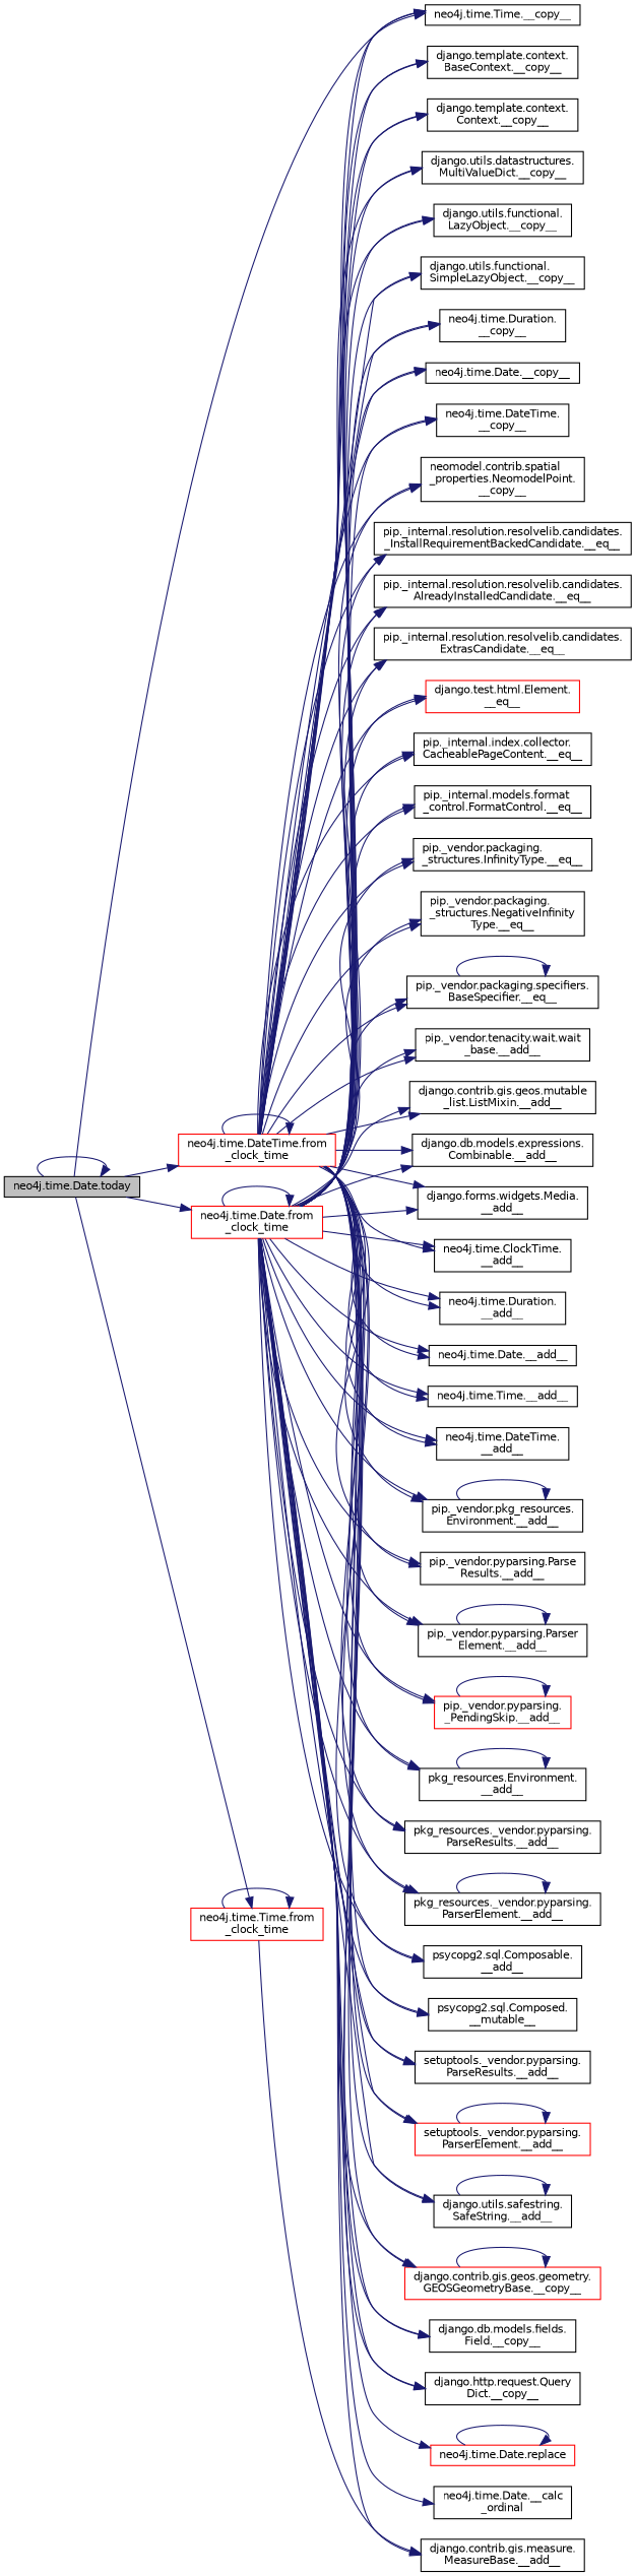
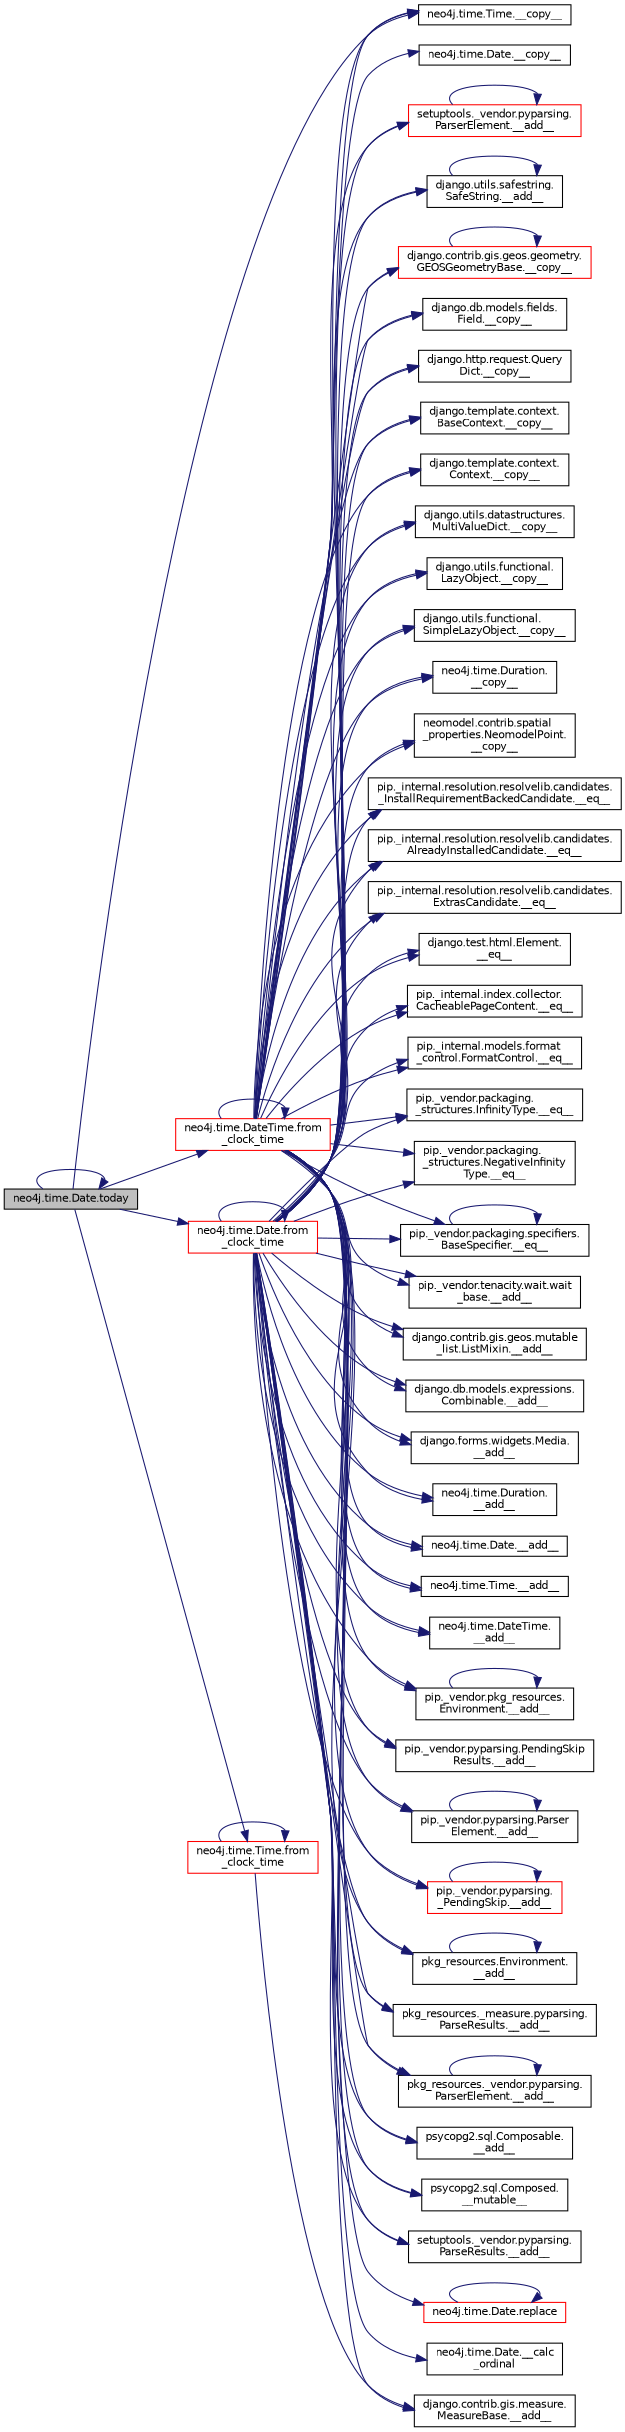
  digraph {
    fontname="DejaVu Sans"
    rankdir=LR
    node [color=black fillcolor=white fontname="DejaVu Sans" fontsize=10 shape=record style=filled]
    edge [color=midnightblue fontname="DejaVu Sans" fontsize=10 labelfontname=Helvetica labelfontsize=10 style=solid]
    n1 [fillcolor=grey75 fontcolor=black height=0.2 label="neo4j.time.Date.today" width=0.4]
    n2 [color=red height=0.2 label="neo4j.time.Date.from\l_clock_time" width=0.4]
    n3 [color=red height=0.2 label="neo4j.time.Time.from\l_clock_time" width=0.4]
    n4 [color=red height=0.2 label="neo4j.time.DateTime.from\l_clock_time" width=0.4]
    n5 [height=0.2 label="neo4j.time.Time.__copy__" width=0.4]
    n6 [color=red height=0.2 label="neo4j.time.Date.replace" width=0.4]
    n7 [height=0.2 label="pip._vendor.tenacity.wait.wait\l_base.__add__" width=0.4]
    n8 [height=0.2 label="django.contrib.gis.geos.mutable\l_list.ListMixin.__add__" width=0.4]
    n9 [height=0.2 label="django.contrib.gis.measure.\lMeasureBase.__add__" width=0.4]
    n10 [height=0.2 label="django.db.models.expressions.\lCombinable.__add__" width=0.4]
    n11 [height=0.2 label="django.forms.widgets.Media.\l__add__" width=0.4]
-   n12 [height=0.2 label="neo4j.time.ClockTime.\l__add__" width=0.4]
    n13 [height=0.2 label="neo4j.time.Duration.\l__add__" width=0.4]
    n14 [height=0.2 label="neo4j.time.Date.__add__" width=0.4]
    n15 [height=0.2 label="neo4j.time.Time.__add__" width=0.4]
    n16 [height=0.2 label="neo4j.time.DateTime.\l__add__" width=0.4]
    n17 [height=0.2 label="pip._vendor.pkg_resources.\lEnvironment.__add__" width=0.4]
-   n18 [height=0.2 label="pip._vendor.pyparsing.Parse\lResults.__add__" width=0.4]
+   n18 [height=0.2 label="pip._vendor.pyparsing.PendingSkip\lResults.__add__" width=0.4]
    n19 [height=0.2 label="pip._vendor.pyparsing.Parser\lElement.__add__" width=0.4]
    n20 [color=red height=0.2 label="pip._vendor.pyparsing.\l_PendingSkip.__add__" width=0.4]
    n21 [height=0.2 label="pkg_resources.Environment.\l__add__" width=0.4]
-   n22 [height=0.2 label="pkg_resources._vendor.pyparsing.\lParseResults.__add__" width=0.4]
+   n22 [height=0.2 label="pkg_resources._measure.pyparsing.\lParseResults.__add__" width=0.4]
    n23 [height=0.2 label="pkg_resources._vendor.pyparsing.\lParserElement.__add__" width=0.4]
    n24 [height=0.2 label="psycopg2.sql.Composable.\l__add__" width=0.4]
    n25 [height=0.2 label="psycopg2.sql.Composed.\l__mutable__" width=0.4]
    n26 [height=0.2 label="setuptools._vendor.pyparsing.\lParseResults.__add__" width=0.4]
    n27 [color=red height=0.2 label="setuptools._vendor.pyparsing.\lParserElement.__add__" width=0.4]
    n28 [height=0.2 label="django.utils.safestring.\lSafeString.__add__" width=0.4]
    n29 [height=0.2 label="neo4j.time.Date.__calc\l_ordinal" width=0.4]
    n30 [color=red height=0.2 label="django.contrib.gis.geos.geometry.\lGEOSGeometryBase.__copy__" width=0.4]
    n31 [height=0.2 label="django.db.models.fields.\lField.__copy__" width=0.4]
    n32 [height=0.2 label="django.http.request.Query\lDict.__copy__" width=0.4]
    n33 [height=0.2 label="django.template.context.\lBaseContext.__copy__" width=0.4]
    n34 [height=0.2 label="django.template.context.\lContext.__copy__" width=0.4]
    n35 [height=0.2 label="django.utils.datastructures.\lMultiValueDict.__copy__" width=0.4]
    n36 [height=0.2 label="django.utils.functional.\lLazyObject.__copy__" width=0.4]
    n37 [height=0.2 label="django.utils.functional.\lSimpleLazyObject.__copy__" width=0.4]
    n38 [height=0.2 label="neo4j.time.Duration.\l__copy__" width=0.4]
    n39 [height=0.2 label="neo4j.time.Date.__copy__" width=0.4]
-   n40 [height=0.2 label="neo4j.time.DateTime.\l__copy__" width=0.4]
    n41 [height=0.2 label="neomodel.contrib.spatial\l_properties.NeomodelPoint.\l__copy__" width=0.4]
    n42 [height=0.2 label="pip._internal.resolution.resolvelib.candidates.\l_InstallRequirementBackedCandidate.__eq__" width=0.4]
    n43 [height=0.2 label="pip._internal.resolution.resolvelib.candidates.\lAlreadyInstalledCandidate.__eq__" width=0.4]
    n44 [height=0.2 label="pip._internal.resolution.resolvelib.candidates.\lExtrasCandidate.__eq__" width=0.4]
-   n45 [color=red height=0.2 label="django.test.html.Element.\l__eq__" width=0.4]
+   n45 [height=0.2 label="django.test.html.Element.\l__eq__" width=0.4]
    n46 [height=0.2 label="pip._internal.index.collector.\lCacheablePageContent.__eq__" width=0.4]
    n47 [height=0.2 label="pip._internal.models.format\l_control.FormatControl.__eq__" width=0.4]
    n48 [height=0.2 label="pip._vendor.packaging.\l_structures.InfinityType.__eq__" width=0.4]
    n49 [height=0.2 label="pip._vendor.packaging.\l_structures.NegativeInfinity\lType.__eq__" width=0.4]
    n50 [height=0.2 label="pip._vendor.packaging.specifiers.\lBaseSpecifier.__eq__" width=0.4]
    n1 -> n1
    n1 -> n2
    n1 -> n3
    n1 -> n4
    n1 -> n5
    n2 -> n2
    n2 -> n5
    n2 -> n6
    n2 -> n7
    n2 -> n8
    n2 -> n9
    n2 -> n10
    n2 -> n11
-   n2 -> n12
    n2 -> n13
    n2 -> n14
    n2 -> n15
    n2 -> n16
    n2 -> n17
    n2 -> n18
    n2 -> n19
    n2 -> n20
    n2 -> n21
    n2 -> n22
    n2 -> n23
    n2 -> n24
    n2 -> n25
    n2 -> n26
    n2 -> n27
    n2 -> n28
    n2 -> n29
    n2 -> n30
    n2 -> n31
    n2 -> n32
    n2 -> n33
    n2 -> n34
    n2 -> n35
    n2 -> n36
    n2 -> n37
    n2 -> n38
-   n2 -> n39
-   n2 -> n40
    n2 -> n41
    n2 -> n42
    n2 -> n43
    n2 -> n44
    n2 -> n45
    n2 -> n46
    n2 -> n47
    n2 -> n48
    n2 -> n49
    n2 -> n50
    n3 -> n3
    n3 -> n9
    n4 -> n4
    n4 -> n5
    n4 -> n7
    n4 -> n8
    n4 -> n10
    n4 -> n11
-   n4 -> n12
    n4 -> n13
    n4 -> n14
    n4 -> n15
    n4 -> n16
    n4 -> n17
    n4 -> n18
    n4 -> n19
    n4 -> n20
    n4 -> n21
    n4 -> n22
    n4 -> n23
    n4 -> n24
    n4 -> n25
    n4 -> n26
    n4 -> n27
    n4 -> n28
    n4 -> n30
    n4 -> n31
    n4 -> n32
    n4 -> n33
    n4 -> n34
    n4 -> n35
    n4 -> n36
    n4 -> n37
    n4 -> n38
    n4 -> n39
-   n4 -> n40
    n4 -> n41
    n4 -> n42
    n4 -> n43
    n4 -> n44
    n4 -> n45
    n4 -> n46
    n4 -> n47
    n4 -> n48
    n4 -> n49
    n4 -> n50
    n6 -> n6
    n17 -> n17
    n19 -> n19
    n20 -> n20
    n21 -> n21
    n23 -> n23
    n27 -> n27
    n28 -> n28
    n30 -> n30
    n50 -> n50
  }
